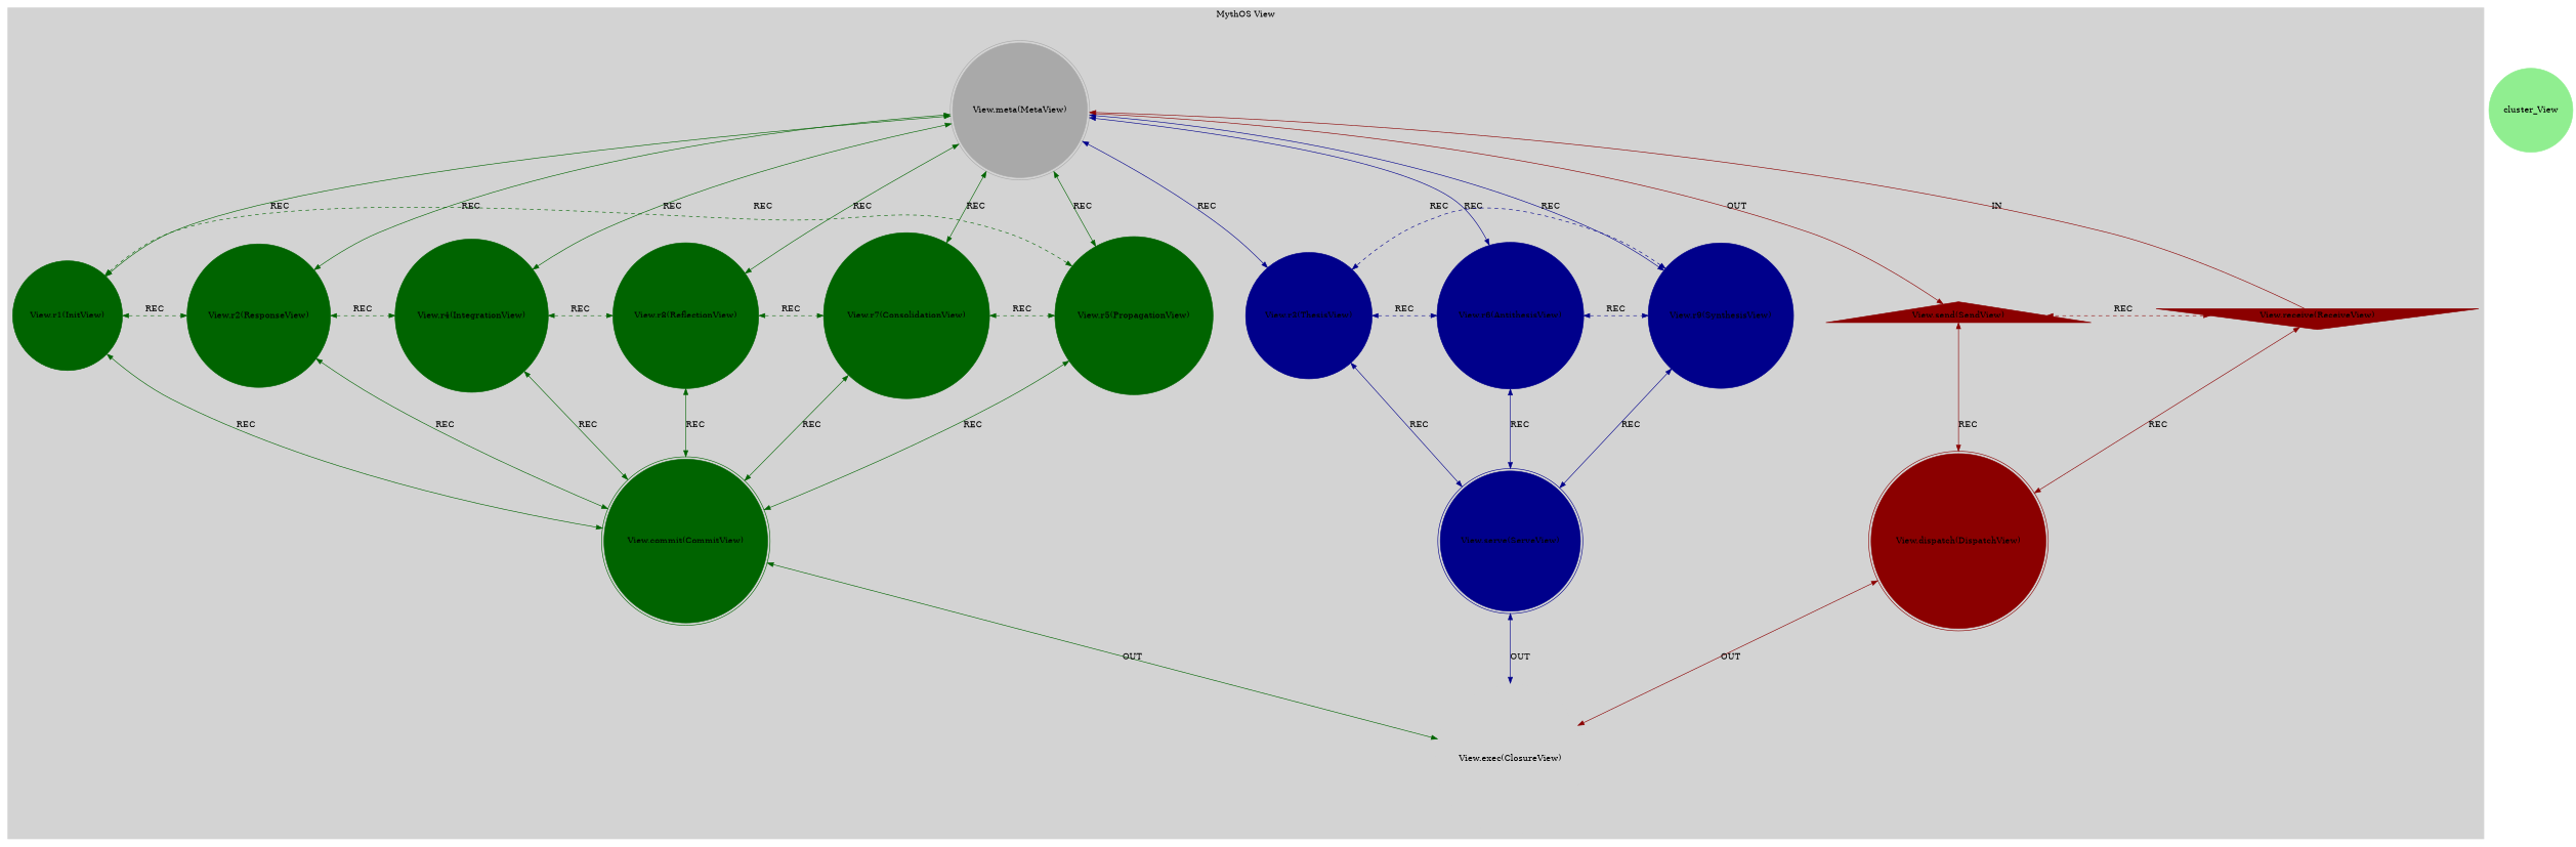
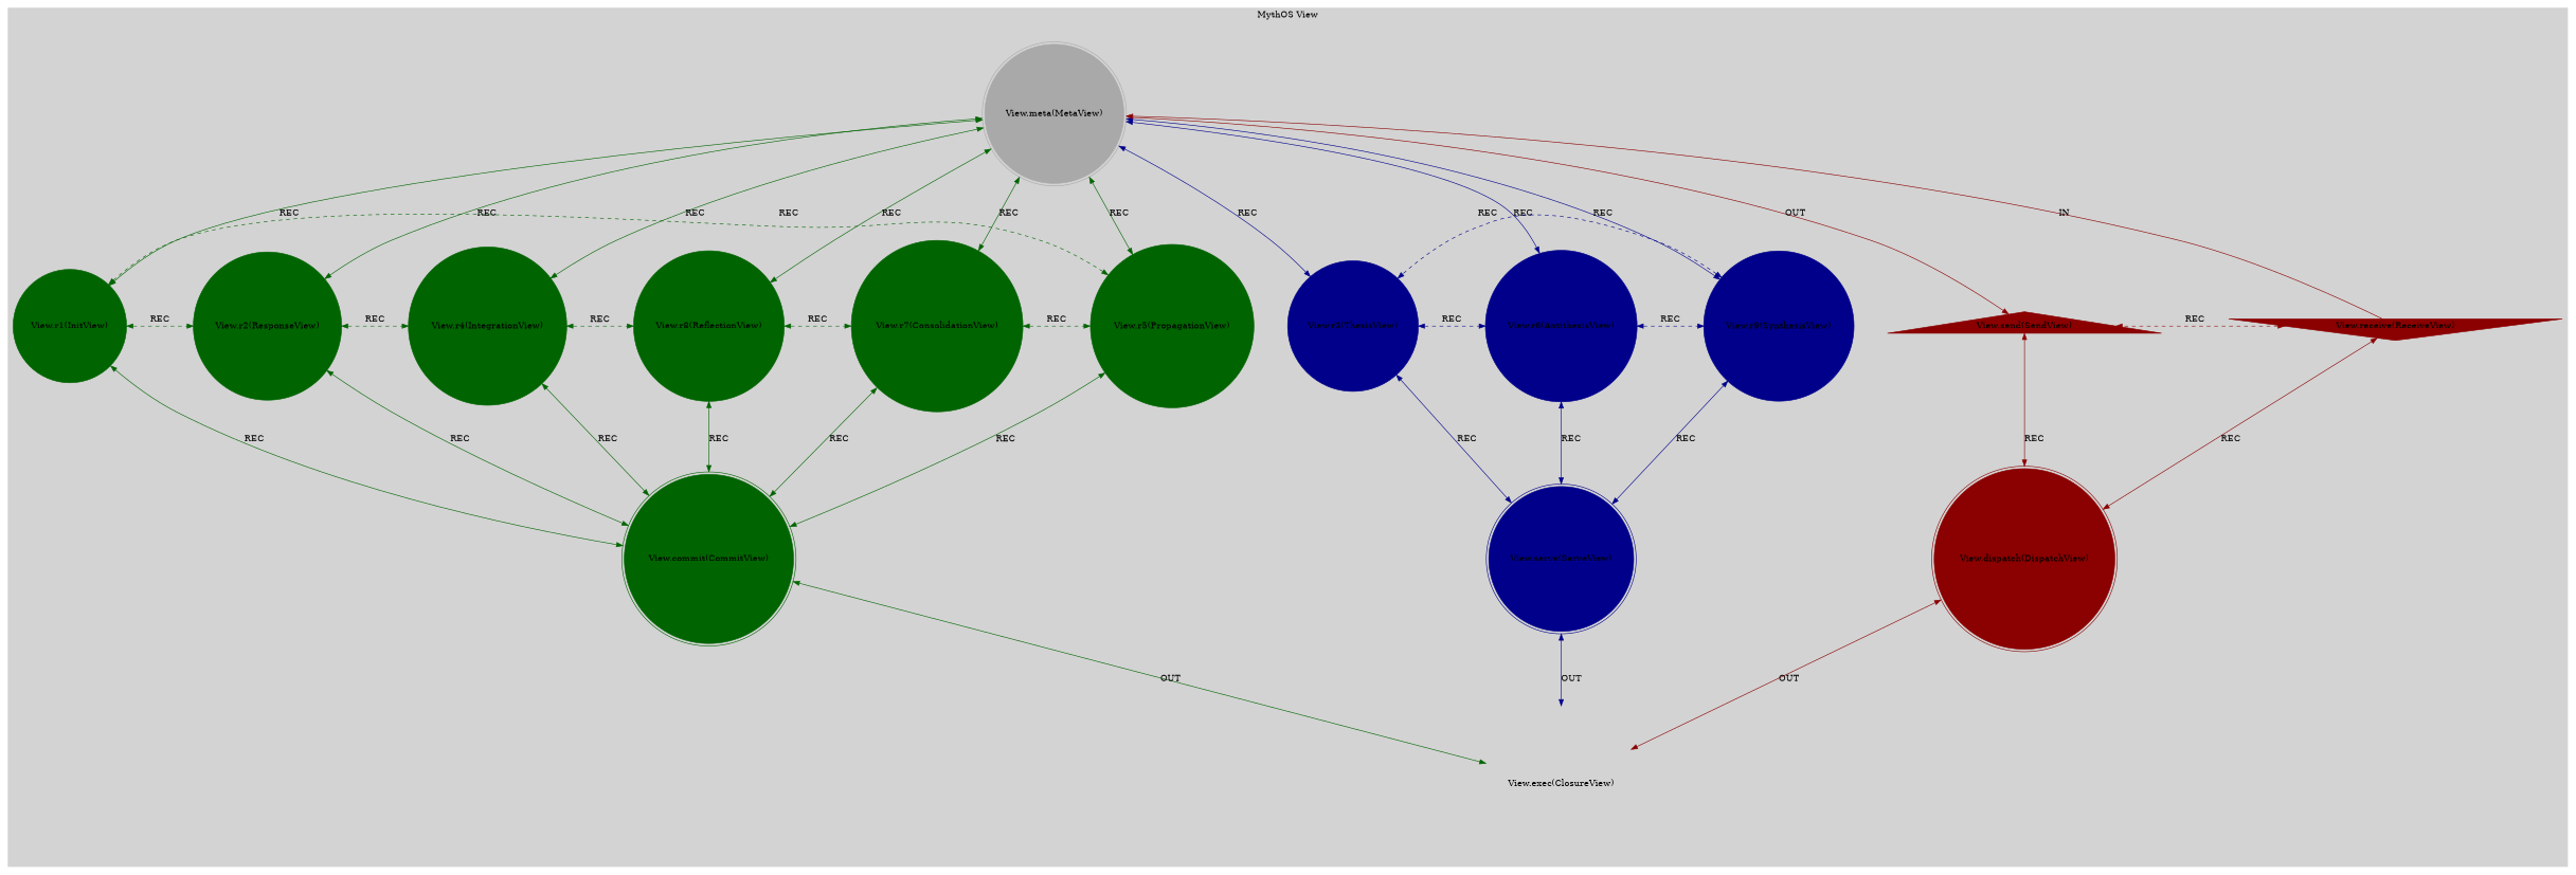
  strict digraph {
    compound=true
    nodesep=0.75
    ranksep=1.0
    splines=true
    fontname="DejaVu Serif"
    node [color=darkgreen shape=circle style=filled fontname="DejaVu Serif"]
    edge [color=darkgreen dir=both fontname="DejaVu Serif"]
    n1 [color=darkgray label="View.meta(MetaView)" shape=doublecircle]
    n2 [label="View.r1(InitView)"]
    n3 [label="View.r2(ResponseView)"]
    n4 [label="View.r4(IntegrationView)"]
    n5 [label="View.r8(ReflectionView)"]
    n6 [label="View.r7(ConsolidationView)"]
    n7 [label="View.r5(PropagationView)"]
    n8 [color=darkblue label="View.r3(ThesisView)"]
    n9 [color=darkblue label="View.r6(AntithesisView)"]
    n10 [color=darkblue label="View.r9(SynthesisView)"]
    n11 [color=darkred label="View.send(SendView)" shape=triangle]
    n12 [label="View.commit(CommitView)" shape=doublecircle]
    n13 [color=darkblue label="View.serve(ServeView)" shape=doublecircle]
    n14 [color=darkred label="View.receive(ReceiveView)" shape=invtriangle]
    n15 [color=darkred label="View.dispatch(DispatchView)" shape=doublecircle]
    n16 [color=lightgray label="View.exec(ClosureView)" shape=doublecircle]
-   cluster_View [color=lightgreen]
    subgraph sub_1 {
      color=lightgray
      label=View
      style=filled
      subgraph cluster_2 {
        color=lightgray
        label=View
        style=filled
      }
      subgraph cluster_3 {
        color=lightgray
        label=View
        style=filled
      }
      subgraph cluster_4 {
        color=lightgray
        label=View
        style=filled
      }
      subgraph cluster_5 {
        color=lightgray
        label=View
        style=filled
      }
      subgraph cluster_6 {
        color=lightgray
        label=View
        style=filled
      }
      subgraph cluster_7 {
        color=lightgray
        label=View
        style=filled
      }
      subgraph cluster_8 {
        color=lightgray
        label=View
        style=filled
      }
      subgraph cluster_9 {
        color=lightgray
        label=View
        style=filled
      }
      subgraph cluster_10 {
        color=lightgray
        label=View
        style=filled
      }
      subgraph cluster_11 {
        color=lightgray
        label=View
        style=filled
      }
      subgraph cluster_12 {
        color=lightgray
        label=View
        style=filled
      }
      subgraph cluster_13 {
        color=lightgray
        label=View
        style=filled
      }
      subgraph cluster_14 {
        color=lightgray
        label=View
        style=filled
      }
      subgraph cluster_15 {
        color=lightgray
        label=View
        style=filled
      }
      subgraph cluster_16 {
        color=lightgray
        label=View
        style=filled
      }
      subgraph cluster_17 {
        color=lightgray
        label=View
        style=filled
      }
    }
    subgraph cluster_18 {
      color=lightgray
      label="MythOS View"
      style=filled
      n1
      n2
      n3
      n4
      n5
      n6
      n7
      n8
      n9
      n10
      n11
      n12
      n13
      n14
      n15
      n16
    }
    n1 -> n2 [label=REC]
    n1 -> n3 [label=REC]
    n1 -> n4 [label=REC]
    n1 -> n5 [label=REC]
    n1 -> n6 [label=REC]
    n1 -> n7 [label=REC]
    n1 -> n8 [color=darkblue label=REC]
    n1 -> n9 [color=darkblue label=REC]
    n1 -> n10 [color=darkblue label=REC]
    n1 -> n11 [color=darkred label=OUT dir=""]
    n2 -> n3 [constraint=false label=REC style=dashed]
    n2 -> n12 [label=REC]
    n3 -> n4 [constraint=false label=REC style=dashed]
    n3 -> n12 [label=REC]
    n4 -> n5 [constraint=false label=REC style=dashed]
    n4 -> n12 [label=REC]
    n5 -> n6 [constraint=false label=REC style=dashed]
    n5 -> n12 [label=REC]
    n6 -> n7 [constraint=false label=REC style=dashed]
    n6 -> n12 [label=REC]
    n7 -> n2 [constraint=false label=REC style=dashed]
    n7 -> n12 [label=REC]
    n8 -> n9 [color=darkblue constraint=false label=REC style=dashed]
    n8 -> n13 [color=darkblue label=REC]
    n9 -> n10 [color=darkblue constraint=false label=REC style=dashed]
    n9 -> n13 [color=darkblue label=REC]
    n10 -> n8 [color=darkblue constraint=false label=REC style=dashed]
    n10 -> n13 [color=darkblue label=REC]
    n11 -> n15 [color=darkred label=REC]
    n12 -> n16 [label=OUT]
    n13 -> n16 [color=darkblue label=OUT]
    n14 -> n1 [color=darkred constraint=false label=IN dir=""]
    n14 -> n11 [color=darkred constraint=false label=REC style=dashed]
    n14 -> n15 [color=darkred label=REC]
    n15 -> n16 [color=darkred label=OUT]
  }
